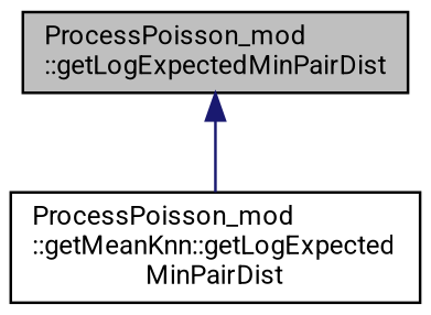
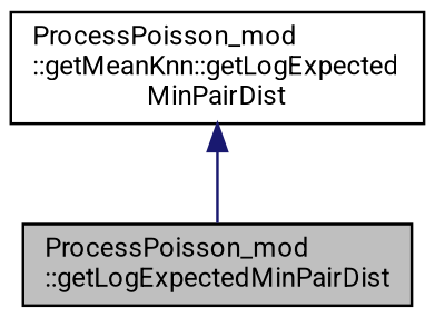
  digraph {
    rankdir=TB
    fontname=Roboto
    node [color=black fontname=Roboto fontsize=10 shape=record style=filled]
    n1 [fillcolor=grey75 fontcolor=black height=0.2 label="ProcessPoisson_mod\l::getLogExpectedMinPairDist" width=0.4]
    n2 [fillcolor=white height=0.2 label="ProcessPoisson_mod\l::getMeanKnn::getLogExpected\lMinPairDist" width=0.4]
-   n1 -> n2 [color=midnightblue dir=back fontname=Roboto fontsize=10 labelfontname=Helvetica labelfontsize=10 style=solid]
+   n2 -> n1 [color=midnightblue dir=back fontname=Roboto fontsize=10 labelfontname=Helvetica labelfontsize=10 style=solid]
  }
